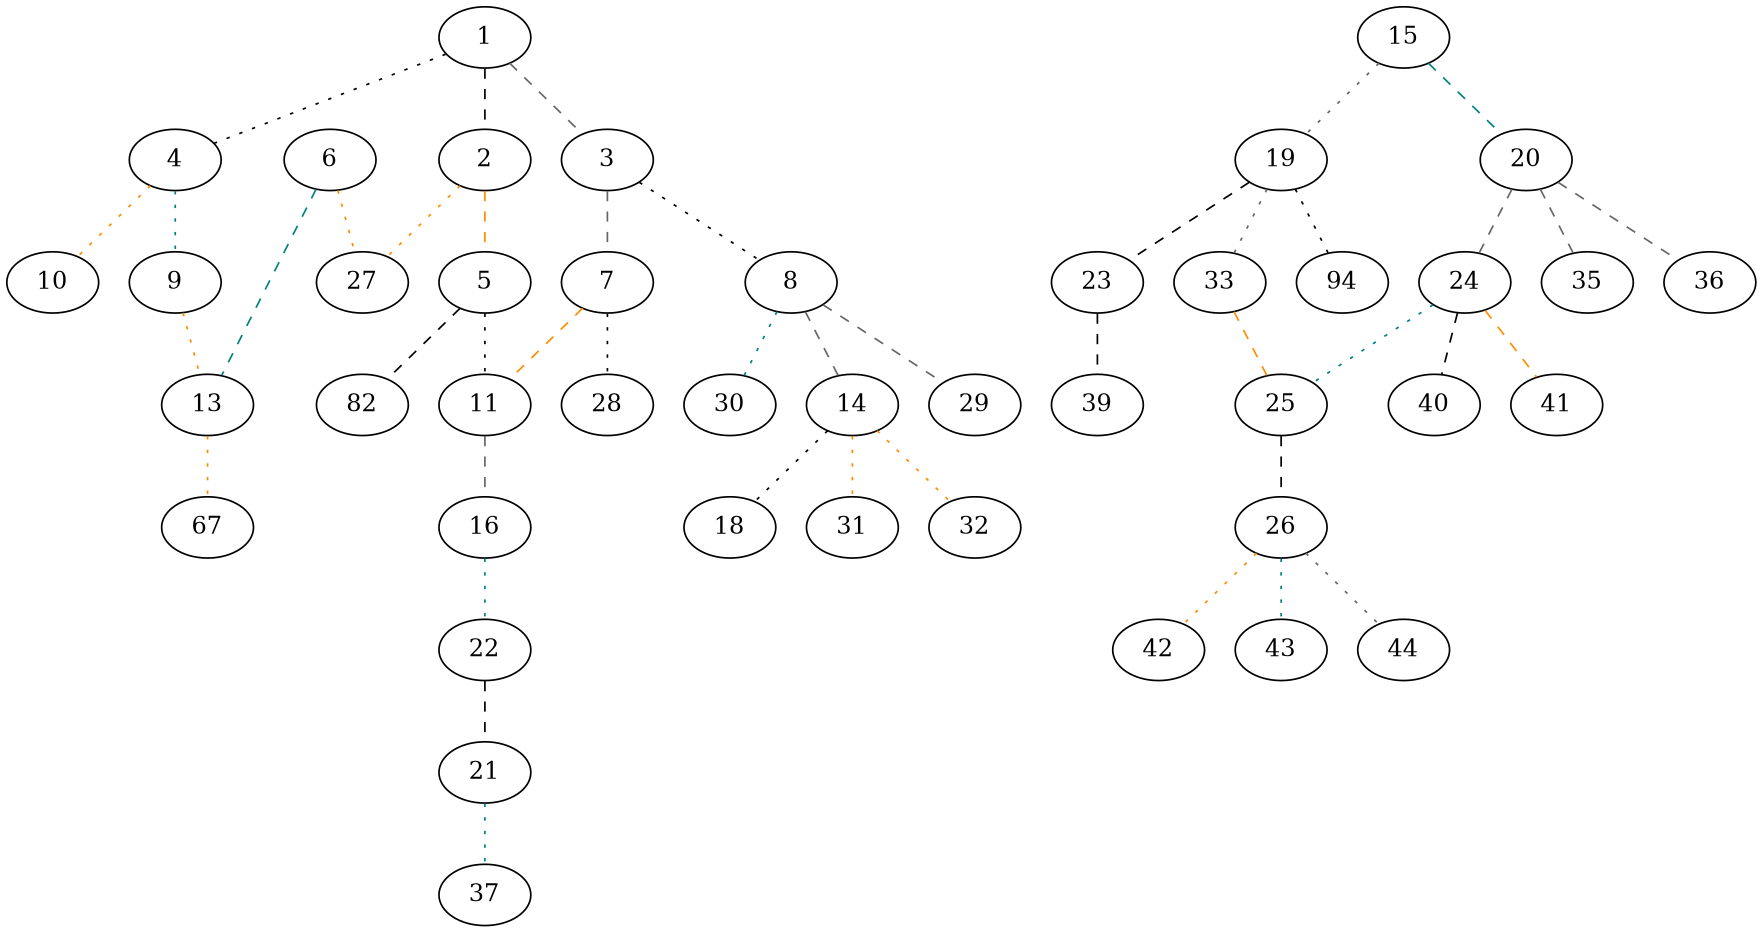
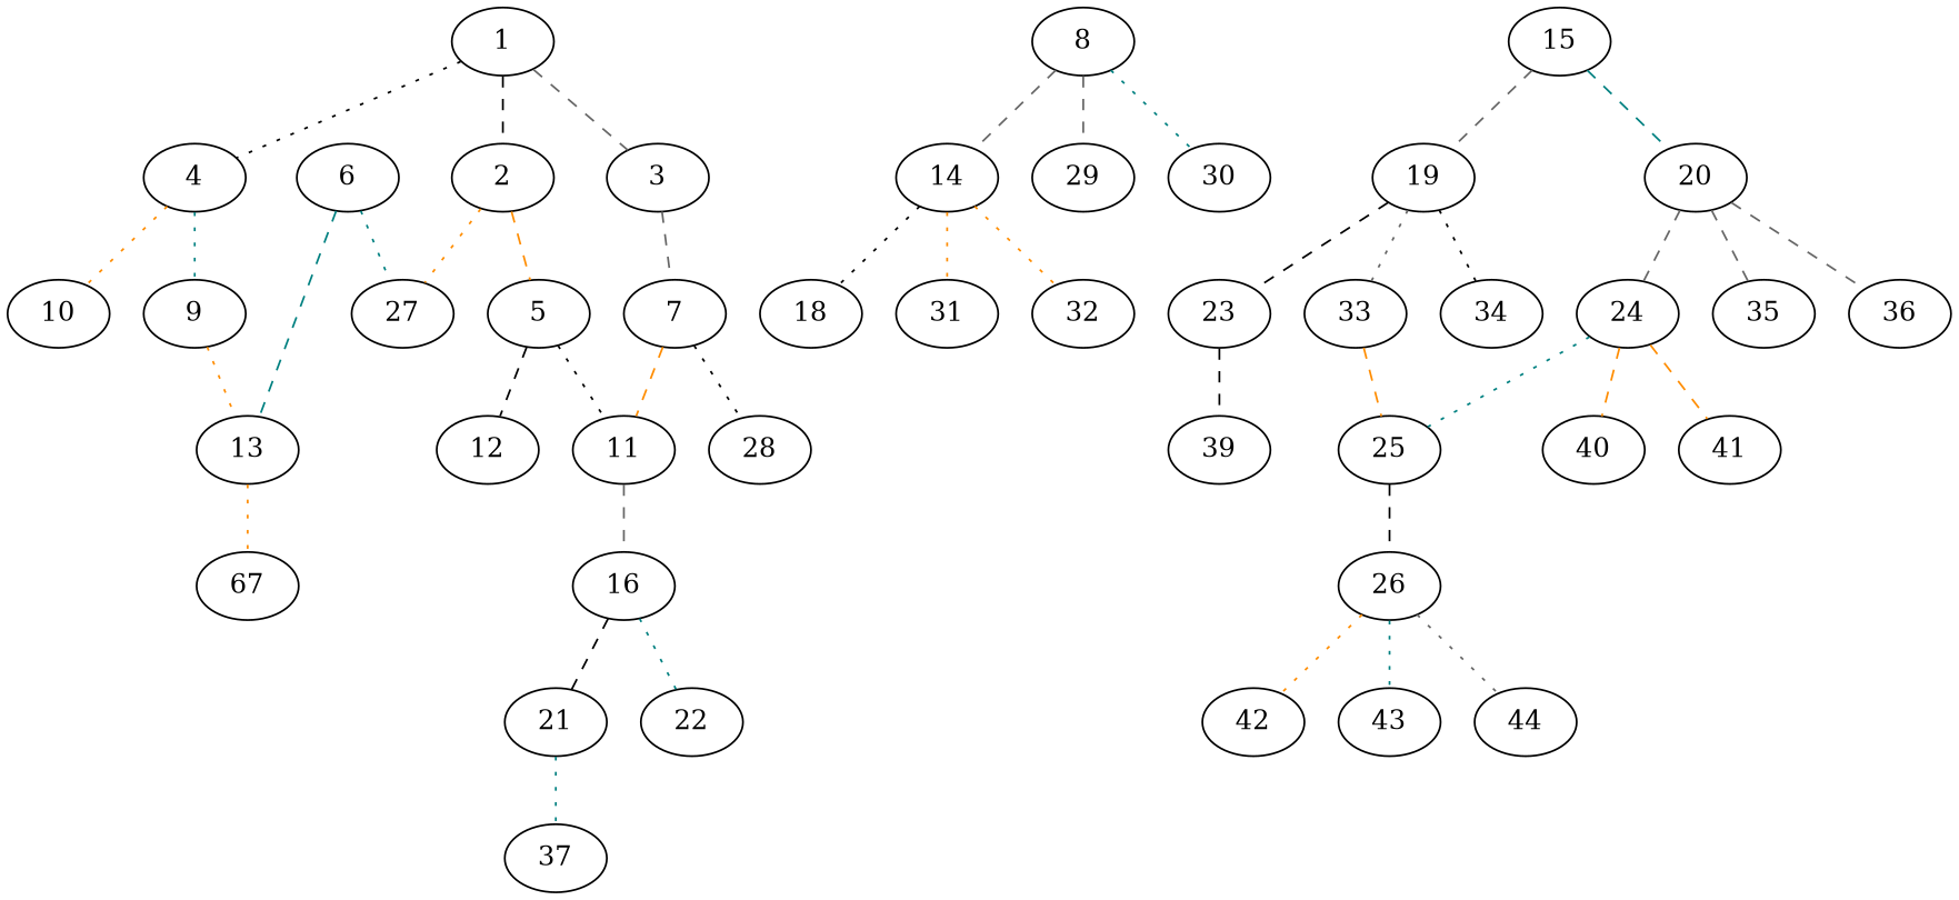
  graph {
    node [chem=C]
    edge [color=darkorange style=dotted valence=1]
    1
    2
    3 [chem=N]
    4
    5
    27 [chem=H]
    7
    8
    9
    10 [chem=F]
    11
-   12 [chem=O label=82]
+   12 [chem=O]
    6
    13
    28 [chem=H]
    14
    29 [chem=H]
    30 [chem=H]
    16
    n20 [chem=F label=67]
    18 [chem=F]
    31 [chem=H]
    32 [chem=H]
    15 [chem=N]
    19
    20
    21 [chem=O]
    22 [chem=O]
    23
    33 [chem=H]
-   34 [chem=H label=94]
+   34 [chem=H]
    24
    35 [chem=H]
    36 [chem=H]
    37 [chem=H]
    39 [chem=H]
    25 [chem=N]
    40 [chem=H]
    41 [chem=H]
    26
    42 [chem=H]
    43 [chem=H]
    44 [chem=H]
    1 -- 2 [color=black style=dashed valence=2]
    1 -- 3 [color=gray40 style=dashed]
    1 -- 4 [color=black]
    2 -- 5 [style=dashed]
    2 -- 27
    3 -- 7 [color=gray40 style=dashed]
-   3 -- 8 [color=black]
    4 -- 9 [color=teal valence=2]
    4 -- 10
    5 -- 11 [color=black]
    5 -- 12 [color=black style=dashed valence=2]
    7 -- 11 [style=dashed valence=2]
    7 -- 28 [color=black]
    8 -- 14 [color=gray40 style=dashed]
    8 -- 29 [color=gray40 style=dashed]
    8 -- 30 [color=teal]
    9 -- 13
    11 -- 16 [color=gray40 style=dashed]
-   6 -- 27
+   6 -- 27 [color=teal]
    6 -- 13 [color=teal style=dashed valence=2]
    13 -- n20
    14 -- 18 [color=black]
    14 -- 31
    14 -- 32
-   22 -- 21 [color=black style=dashed]
+   16 -- 21 [color=black style=dashed]
    16 -- 22 [color=teal valence=2]
-   15 -- 19 [color=gray40]
+   15 -- 19 [color=gray40 style=dashed]
    15 -- 20 [color=teal style=dashed]
    19 -- 23 [color=black style=dashed]
    19 -- 33 [color=gray40]
    19 -- 34 [color=black]
    20 -- 24 [color=gray40 style=dashed]
    20 -- 35 [color=gray40 style=dashed]
    20 -- 36 [color=gray40 style=dashed]
    21 -- 37 [color=teal]
    23 -- 39 [color=black style=dashed]
    33 -- 25 [style=dashed]
    24 -- 25 [color=teal]
-   24 -- 40 [color=black style=dashed]
+   24 -- 40 [style=dashed]
    24 -- 41 [style=dashed]
    25 -- 26 [color=black style=dashed]
    26 -- 42
    26 -- 43 [color=teal]
    26 -- 44 [color=gray40]
  }
